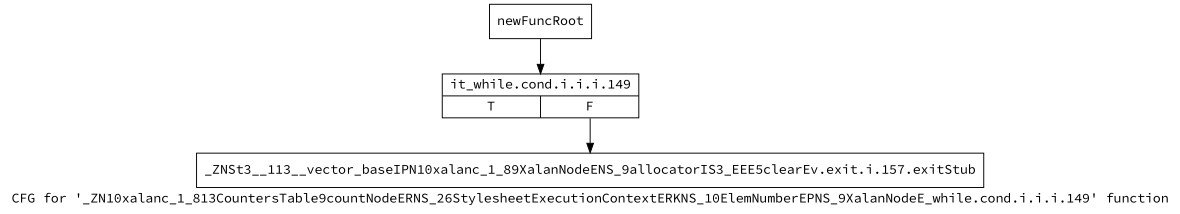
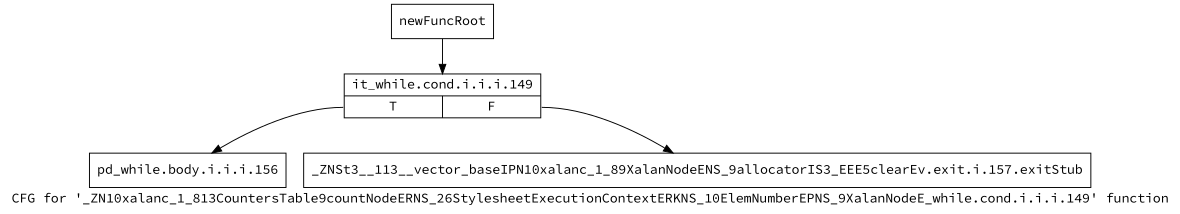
  digraph {
    fontname="Source Code Pro"
    label="CFG for '_ZN10xalanc_1_813CountersTable9countNodeERNS_26StylesheetExecutionContextERKNS_10ElemNumberEPNS_9XalanNodeE_while.cond.i.i.i.149' function"
    node [fontname="Source Code Pro" shape=record]
    edge [fontname="Source Code Pro"]
    n1 [label="{newFuncRoot}"]
    n2 [label="{it_while.cond.i.i.i.149|{<s0>T|<s1>F}}"]
    n3 [label="{_ZNSt3__113__vector_baseIPN10xalanc_1_89XalanNodeENS_9allocatorIS3_EEE5clearEv.exit.i.157.exitStub}"]
+   n4 [label="{pd_while.body.i.i.i.156}"]
    n1 -> n2
    n2 -> n3 [tailport=s1]
+   n2 -> n4 [tailport=s0]
  }
